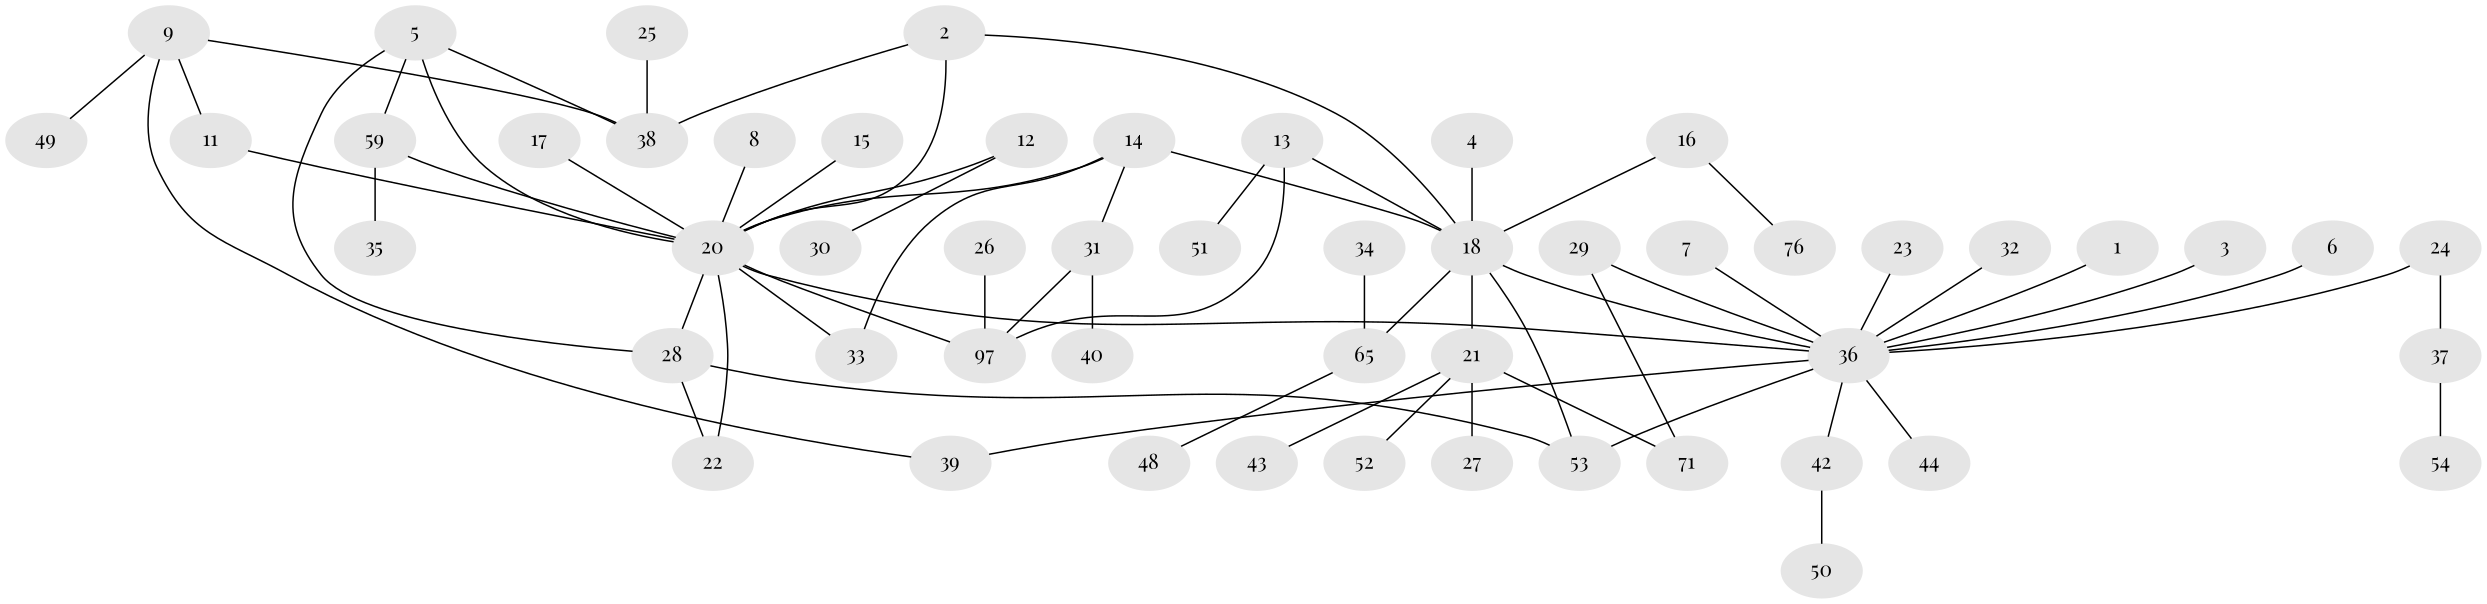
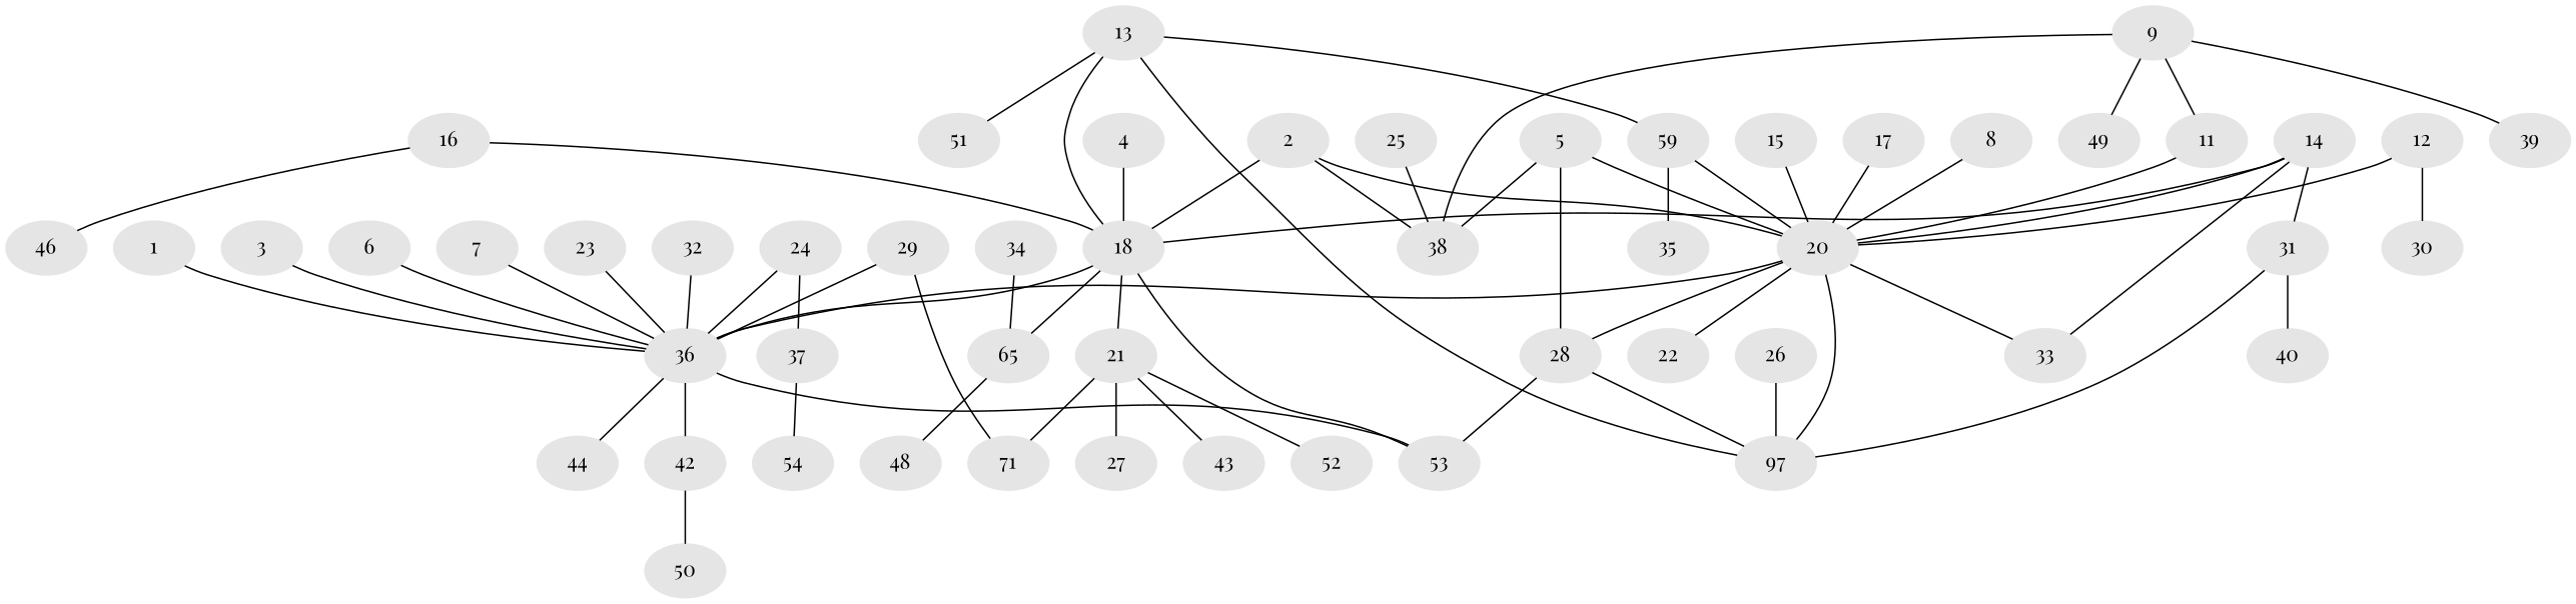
  graph {
    fontname="Playfair Display"
    node [color=gray90 fontname="Playfair Display" style=filled]
    edge [fontname="Playfair Display" weight=1.0]
    1
    36
    39
    53
    42
    44
    2
    18
    20
    38
    21
    n12 [label=65]
    28
    n14 [label=97]
    33
    22
    3
    27
    n19 [label=71]
    43
    52
    4
    5
    6
    7
    8
    9
    11
    49
    12
    30
    13
    n33 [label=59]
    51
    35
    14
    31
    40
    15
    16
-   46 [label=76]
+   46
    17
    48
    23
    24
    37
    54
    25
    26
    29
    32
    34
    50
    1 -- 36
-   36 -- 39
    36 -- 53
    36 -- 42
    36 -- 44
    42 -- 50
    2 -- 18
    2 -- 20
    2 -- 38
    18 -- 36
    18 -- 53
    18 -- 21
    18 -- n12
    20 -- 36
    20 -- 28
    20 -- n14
    20 -- 33
    20 -- 22
    21 -- 27
    21 -- n19
    21 -- 43
    21 -- 52
    n12 -- 48
    28 -- 53
-   28 -- 22
+   28 -- n14
    3 -- 36
    4 -- 18
    5 -- 20
    5 -- 38
    5 -- 28
    6 -- 36
    7 -- 36
    8 -- 20
    9 -- 39
    9 -- 38
    9 -- 11
    9 -- 49
    11 -- 20
    12 -- 20
    12 -- 30
    13 -- 18
    13 -- n14
-   5 -- n33
+   13 -- n33
    13 -- 51
    n33 -- 20
    n33 -- 35
    14 -- 18
    14 -- 20
    14 -- 33
    14 -- 31
    31 -- n14
    31 -- 40
    15 -- 20
    16 -- 18
    16 -- 46
    17 -- 20
    23 -- 36
    24 -- 36
    24 -- 37
    37 -- 54
    25 -- 38
    26 -- n14
    29 -- 36
    29 -- n19
    32 -- 36
    34 -- n12
  }
